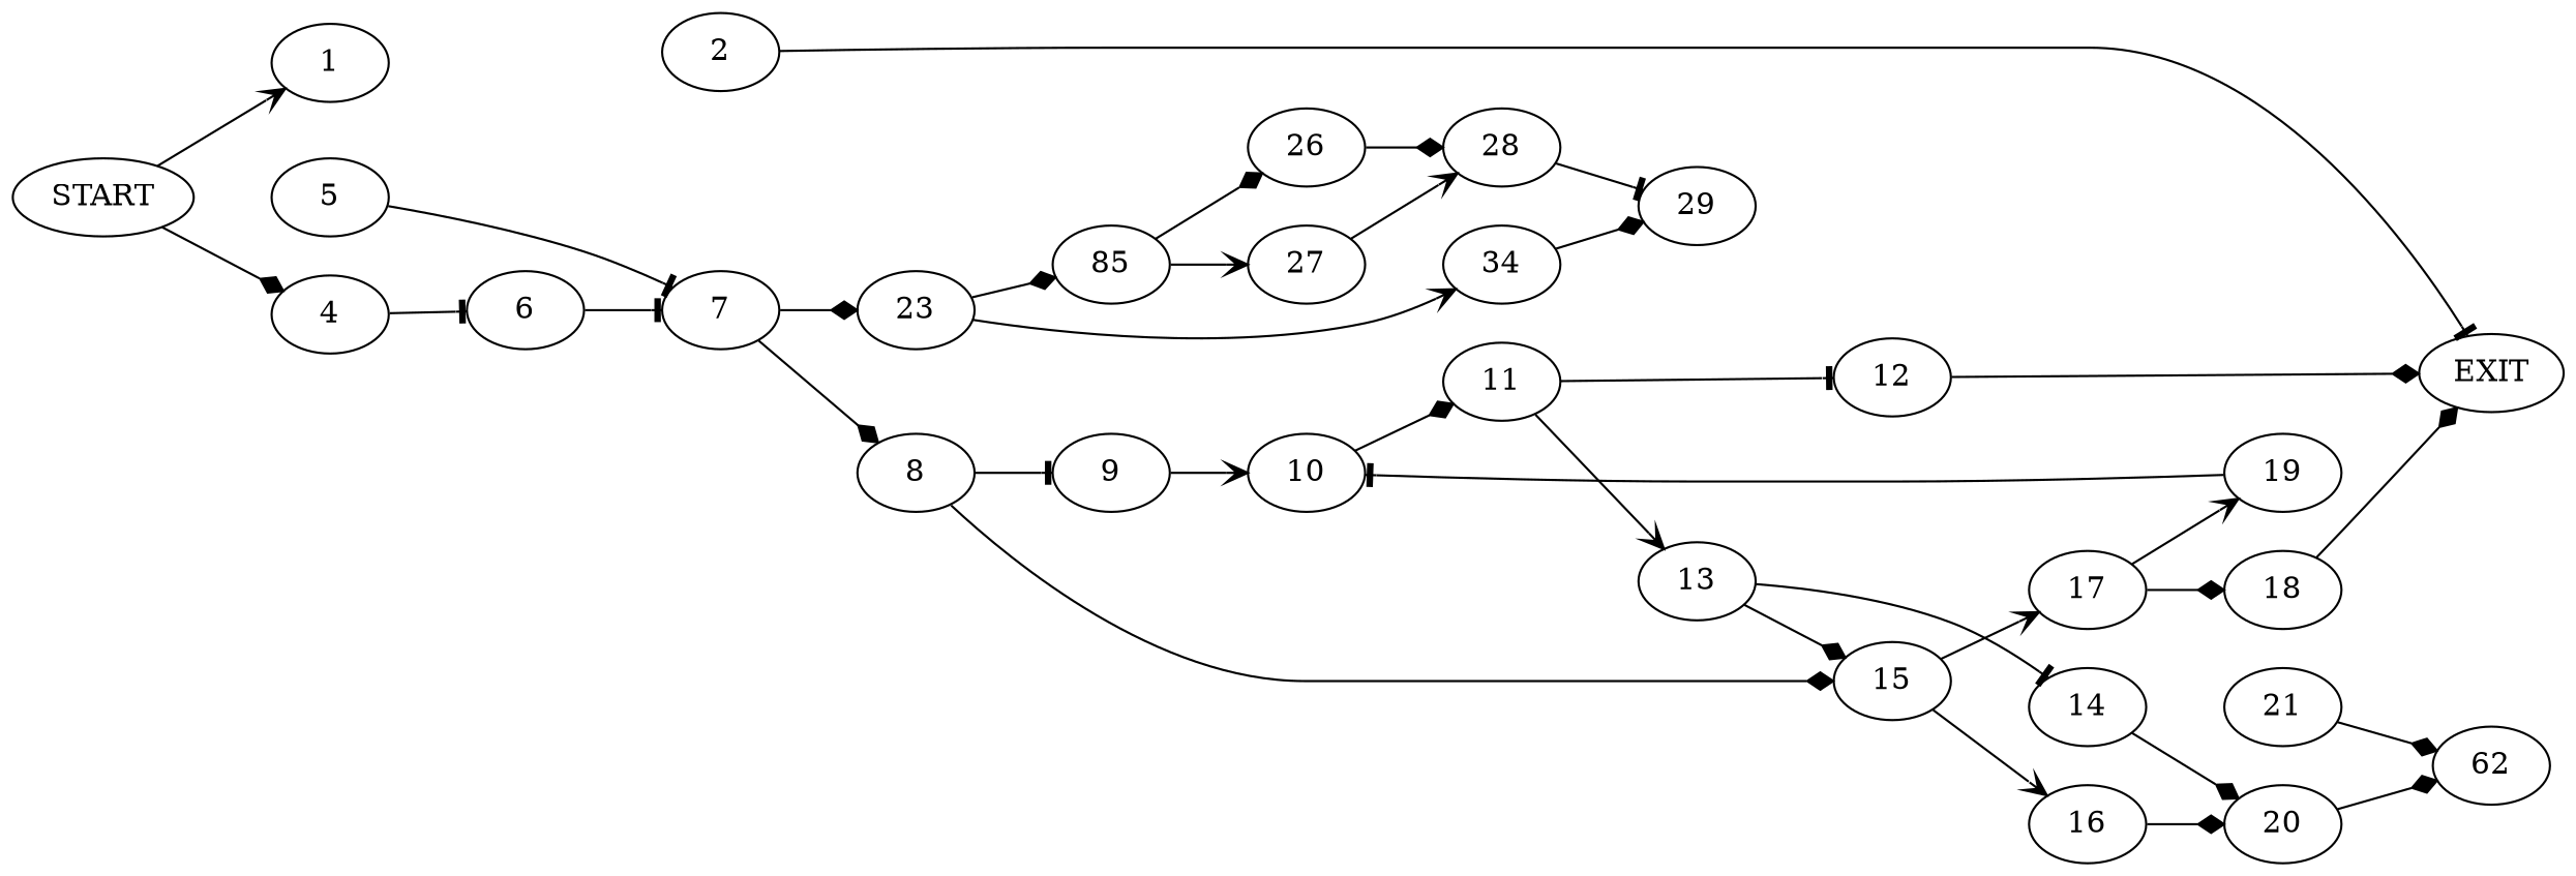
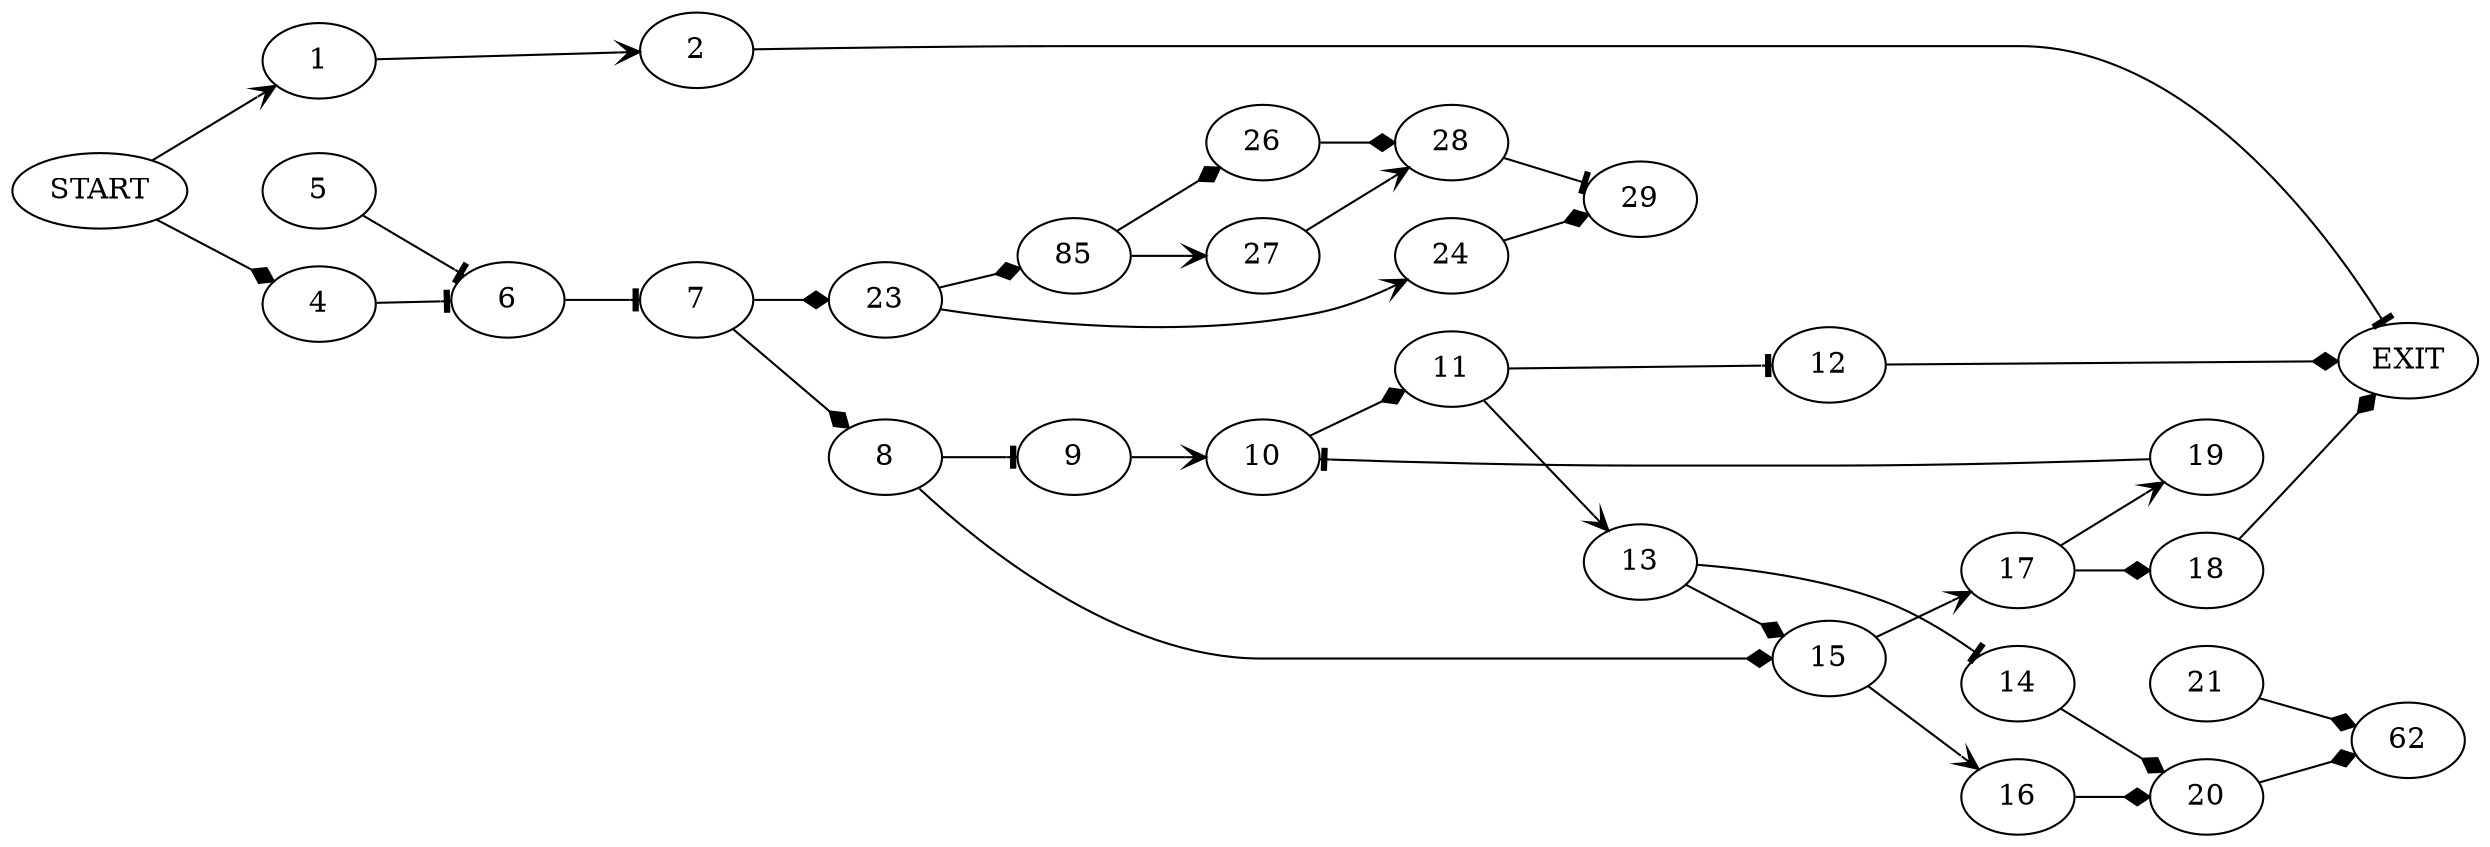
  digraph {
    rankdir=LR
    edge [arrowhead=diamond]
    n1 [label=START]
    1
    4
    2
    6
    n6 [label=EXIT]
    5
    7
    8
    23
    9
    15
-   24 [label=34]
+   24
    n14 [label=85]
    10
    n16 [label=62]
    21
    11
    12
    13
    14
    20
    16
    17
    18
    19
    29
    26
    27
    28
    n1 -> 1 [arrowhead=vee]
    n1 -> 4
+   1 -> 2 [arrowhead=vee]
    4 -> 6 [arrowhead=tee]
    2 -> n6 [arrowhead=tee]
    6 -> 7 [arrowhead=tee]
-   5 -> 7 [arrowhead=tee]
+   5 -> 6 [arrowhead=tee]
    7 -> 8
    7 -> 23
    8 -> 9 [arrowhead=tee]
    8 -> 15
    23 -> 24 [arrowhead=vee]
    23 -> n14
    9 -> 10 [arrowhead=vee]
    15 -> 16 [arrowhead=vee]
    15 -> 17 [arrowhead=vee]
    24 -> 29
    n14 -> 26
    n14 -> 27 [arrowhead=vee]
    10 -> 11
    21 -> n16
    11 -> 12 [arrowhead=tee]
    11 -> 13 [arrowhead=vee]
    12 -> n6
    13 -> 15
    13 -> 14 [arrowhead=tee]
    14 -> 20
    20 -> n16
    16 -> 20
    17 -> 18
    17 -> 19 [arrowhead=vee]
    18 -> n6
    19 -> 10 [arrowhead=tee]
    26 -> 28
    27 -> 28 [arrowhead=vee]
    28 -> 29 [arrowhead=tee]
  }
